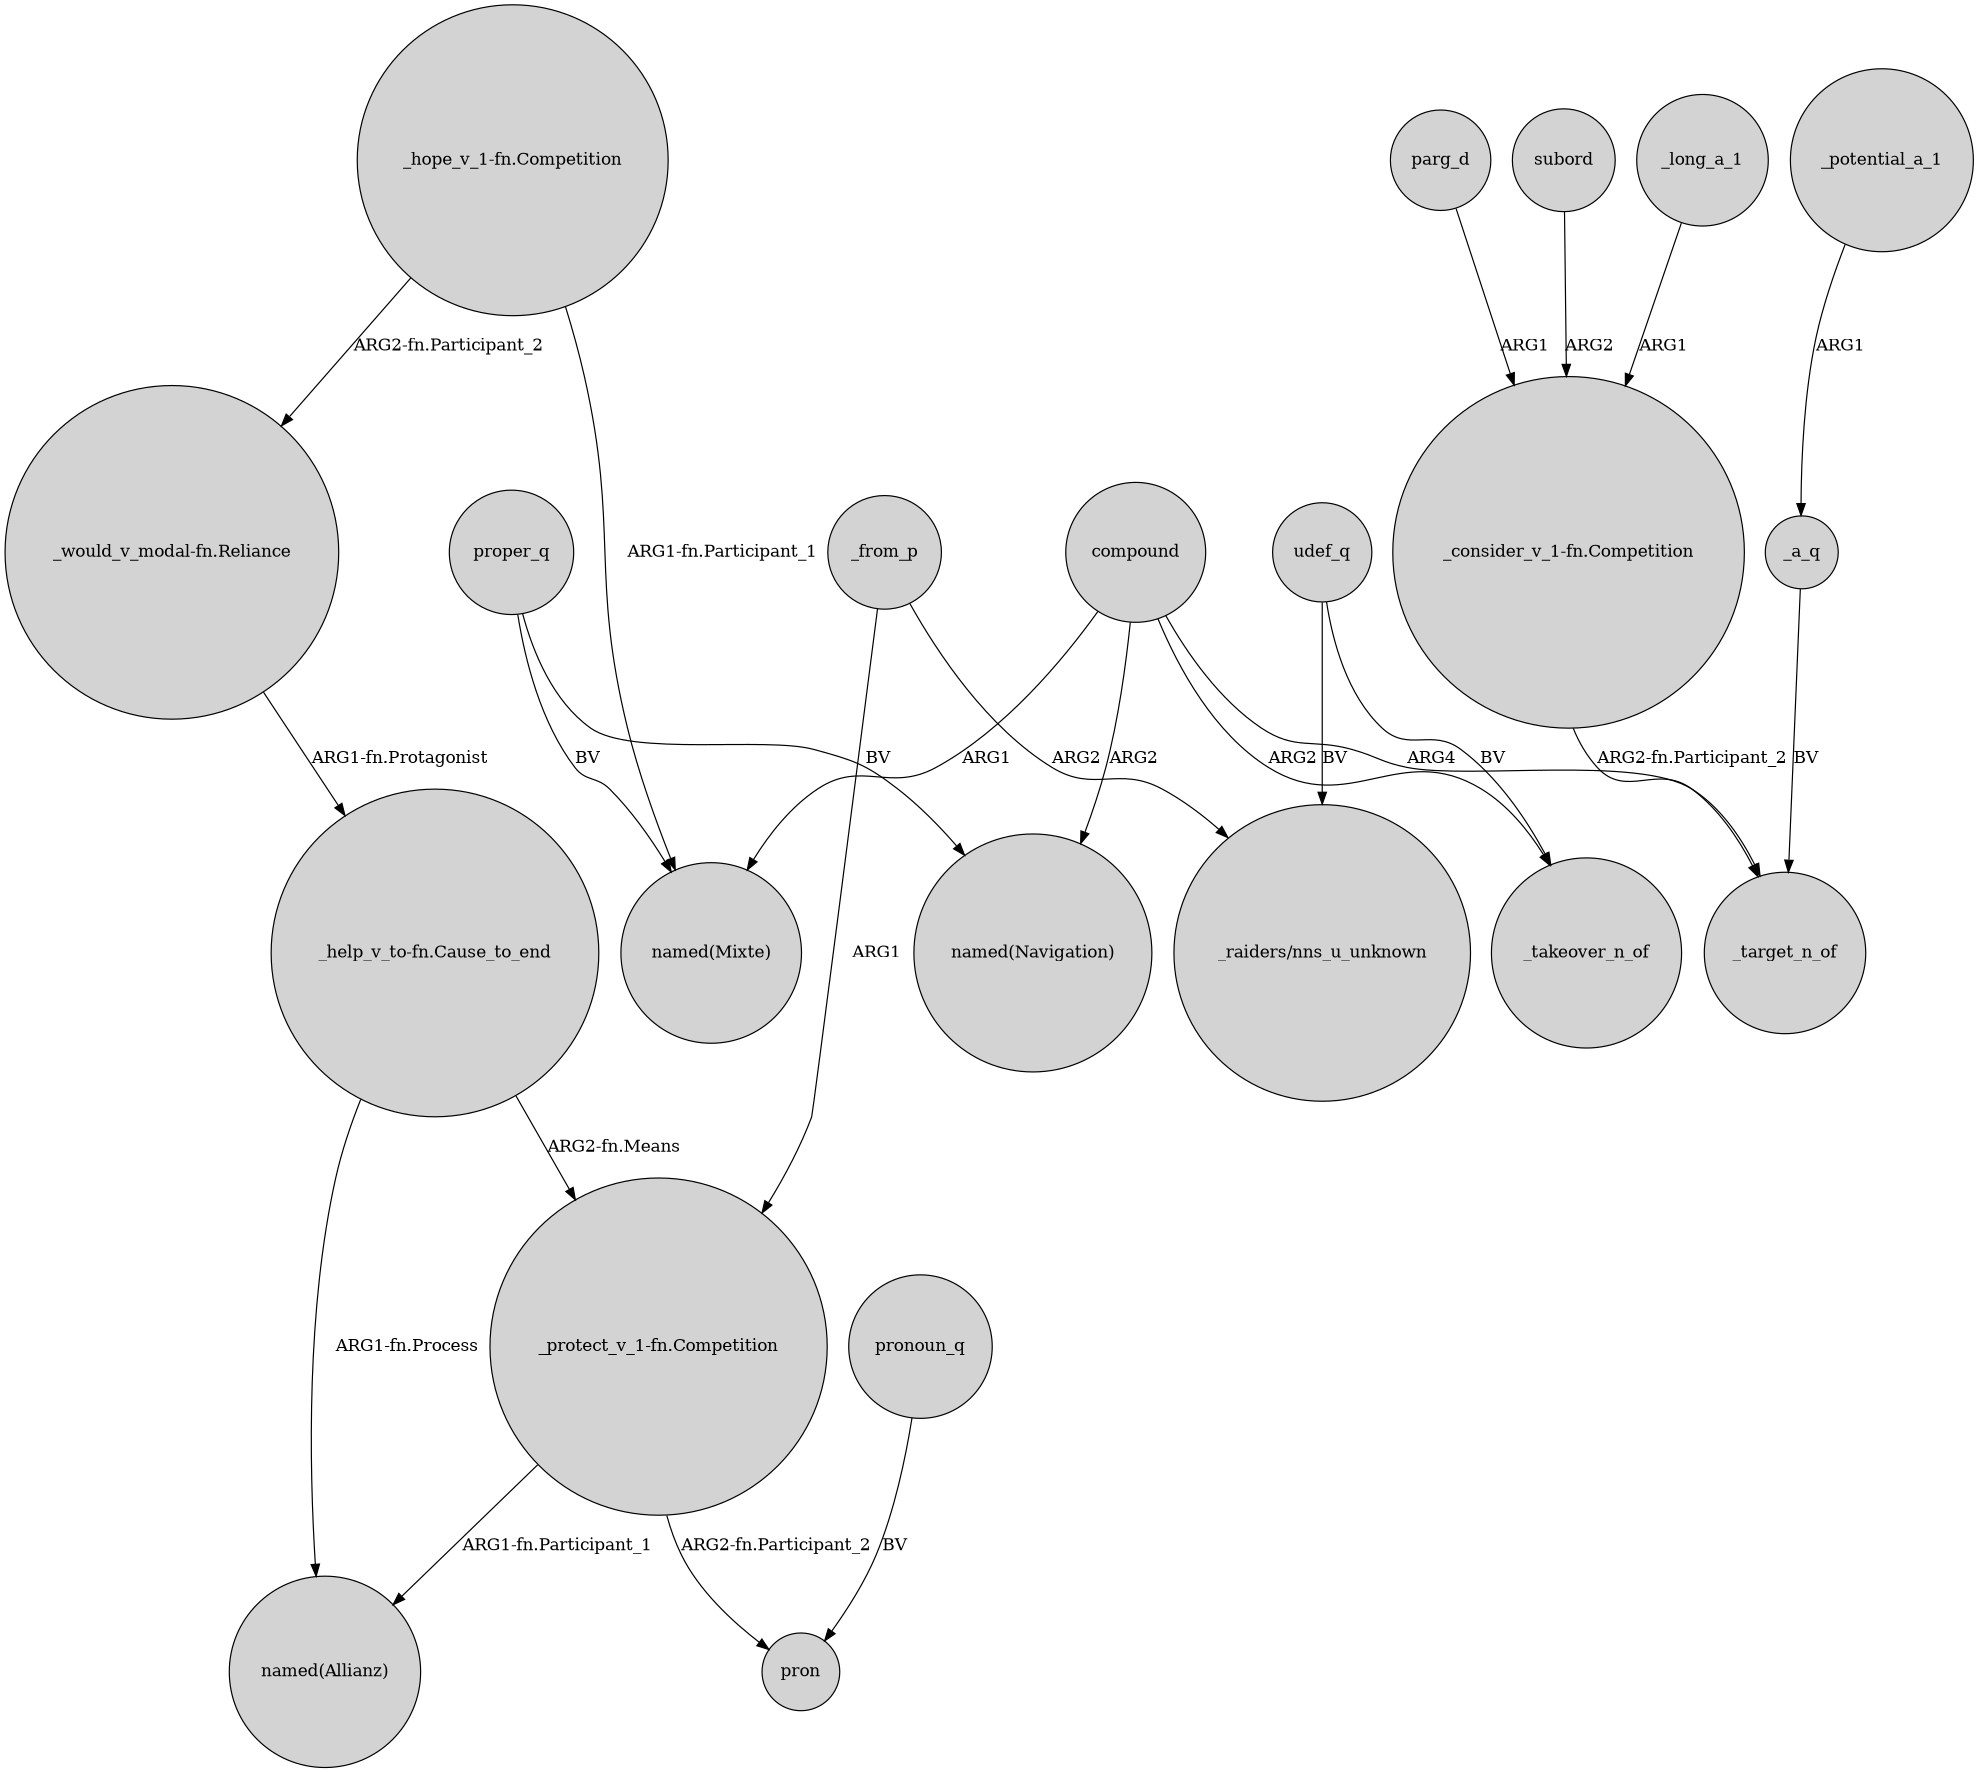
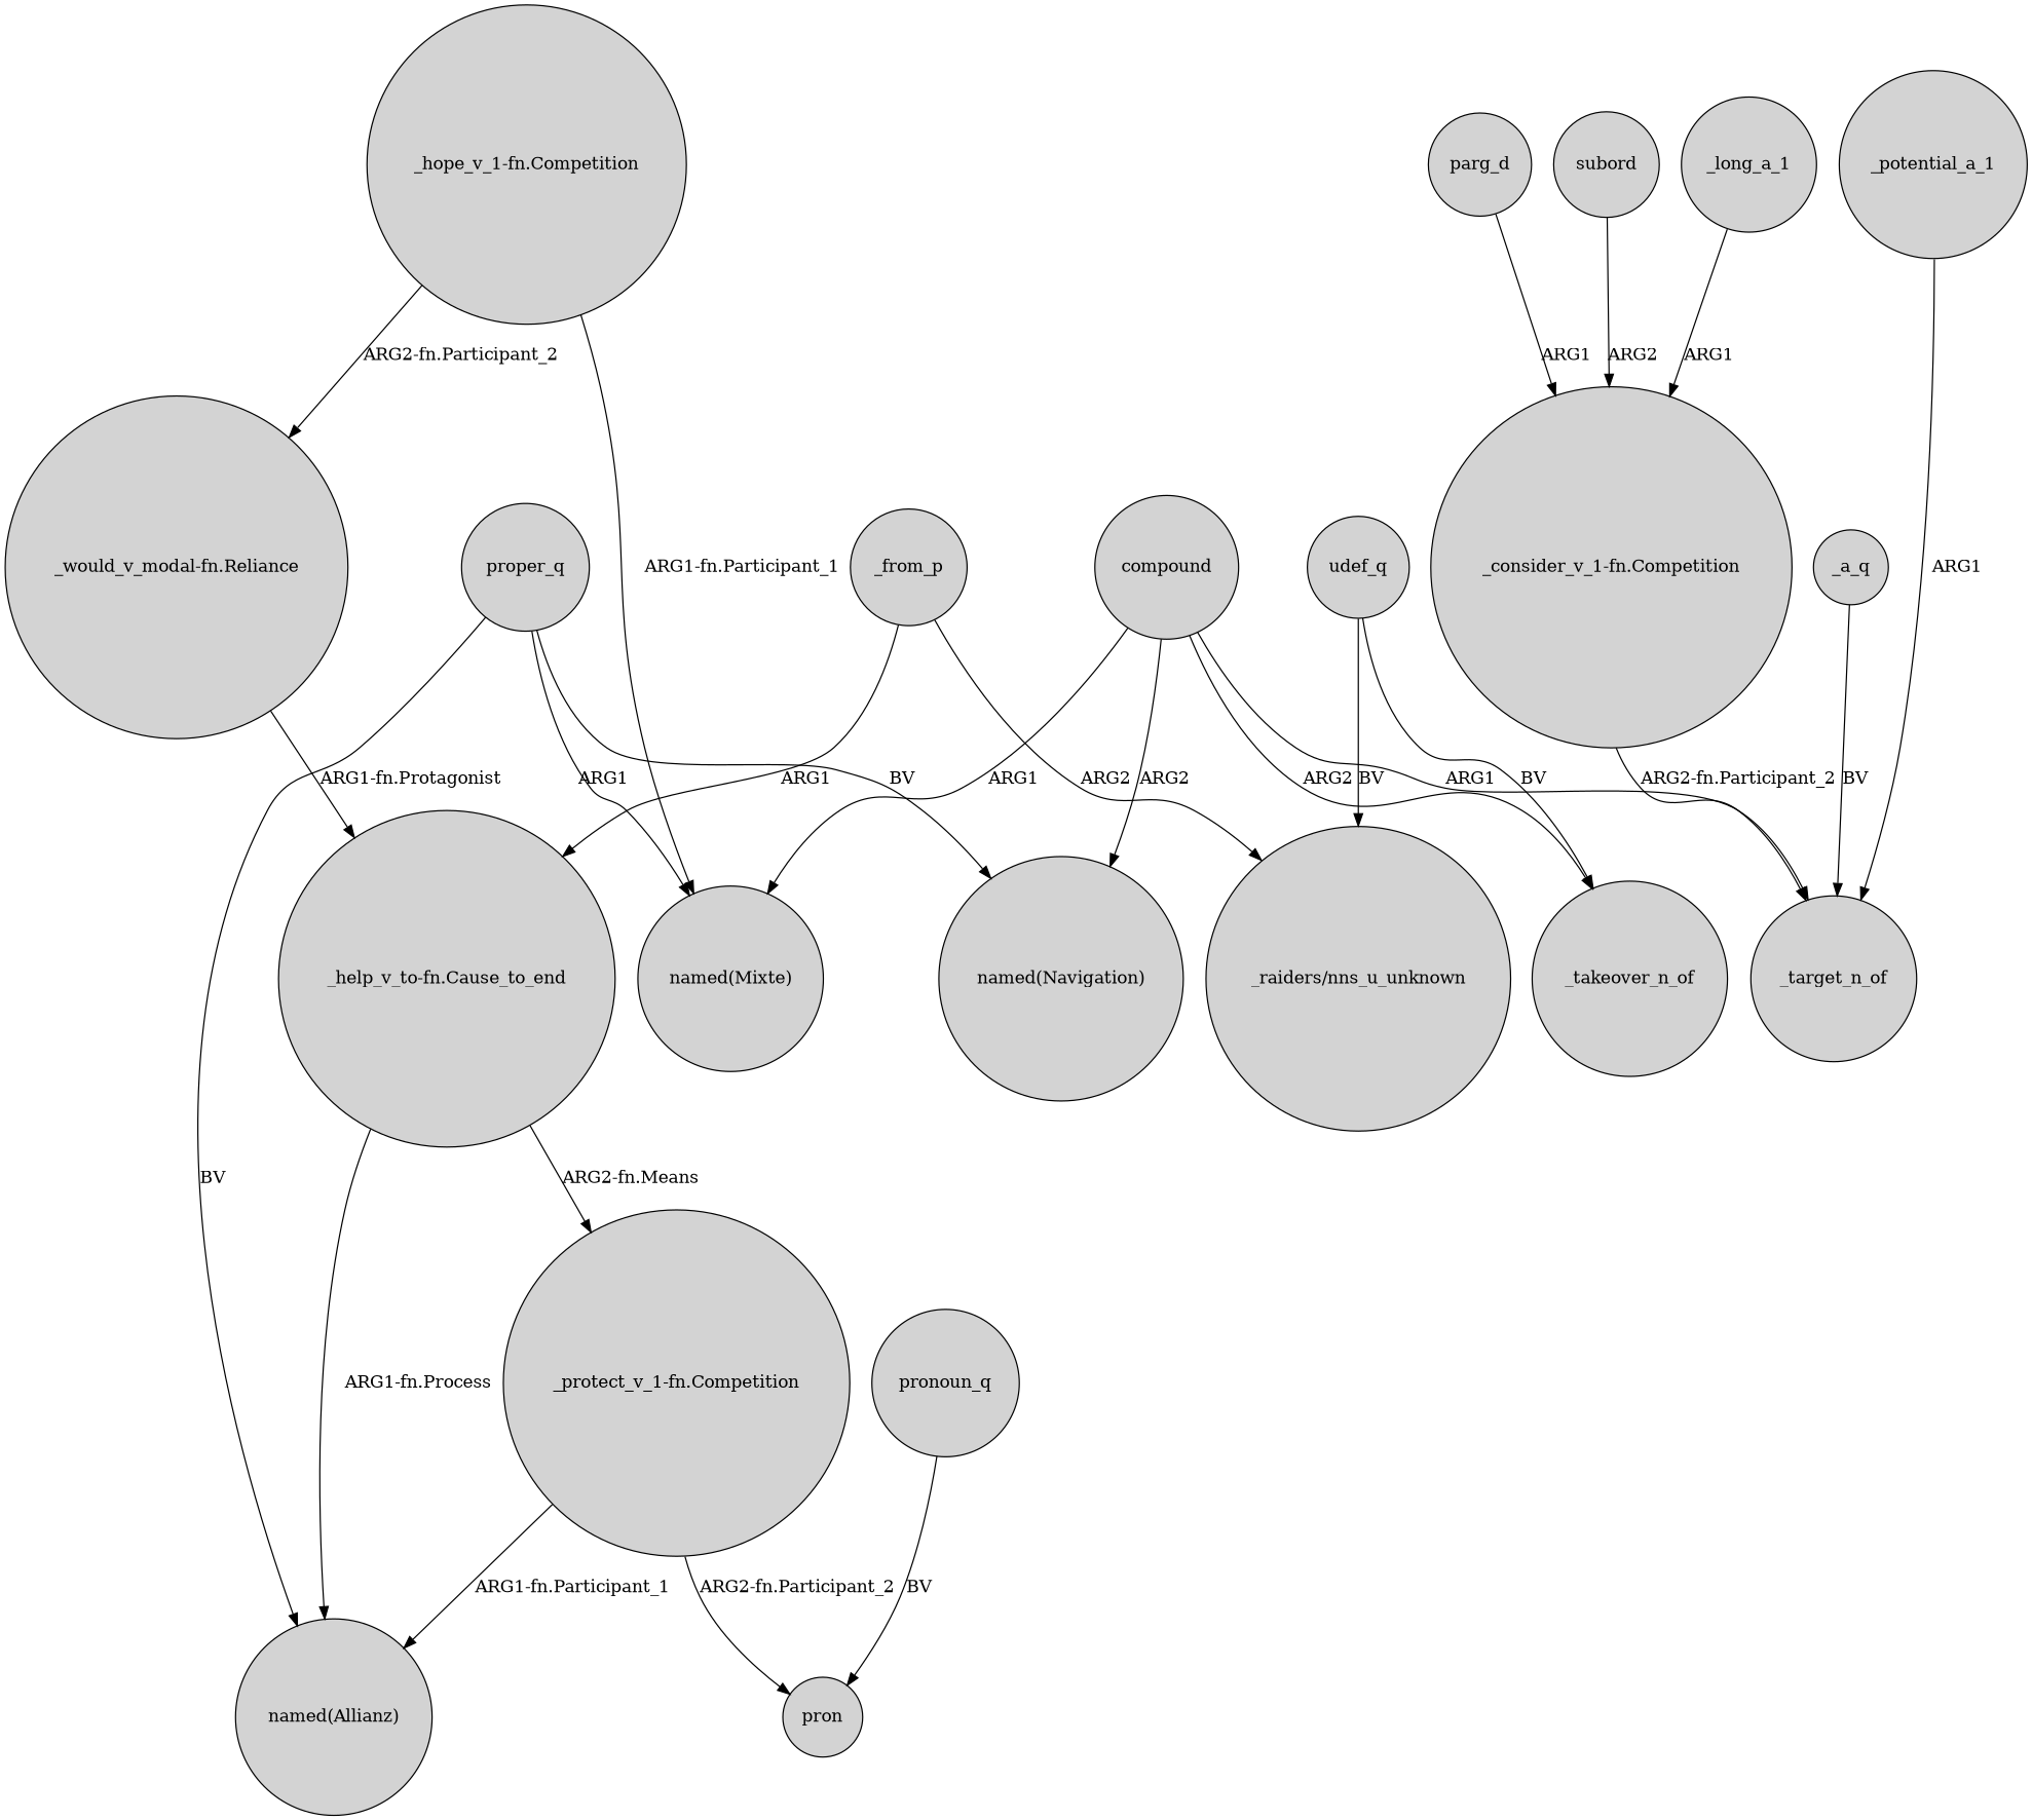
  digraph {
    node [shape=circle style=filled]
    _from_p
    "_protect_v_1-fn.Competition"
    "_raiders/nns_u_unknown"
    "named(Allianz)"
    pron
    compound
    _target_n_of
    "named(Navigation)"
    "named(Mixte)"
    _takeover_n_of
    proper_q
    "_consider_v_1-fn.Competition"
    "_hope_v_1-fn.Competition"
    "_would_v_modal-fn.Reliance"
    "_help_v_to-fn.Cause_to_end"
    parg_d
    pronoun_q
    udef_q
    subord
    _long_a_1
    _potential_a_1
    _a_q
-   _from_p -> "_protect_v_1-fn.Competition" [label=ARG1]
+   _from_p -> "_help_v_to-fn.Cause_to_end" [label=ARG1]
    _from_p -> "_raiders/nns_u_unknown" [label=ARG2]
    "_protect_v_1-fn.Competition" -> "named(Allianz)" [label="ARG1-fn.Participant_1"]
    "_protect_v_1-fn.Competition" -> pron [label="ARG2-fn.Participant_2"]
-   compound -> _target_n_of [label=ARG4]
+   compound -> _target_n_of [label=ARG1]
    compound -> "named(Navigation)" [label=ARG2]
    compound -> "named(Mixte)" [label=ARG1]
    compound -> _takeover_n_of [label=ARG2]
+   proper_q -> "named(Allianz)" [label=BV]
    proper_q -> "named(Navigation)" [label=BV]
-   proper_q -> "named(Mixte)" [label=BV]
+   proper_q -> "named(Mixte)" [label=ARG1]
    "_consider_v_1-fn.Competition" -> _target_n_of [label="ARG2-fn.Participant_2"]
    "_hope_v_1-fn.Competition" -> "named(Mixte)" [label="ARG1-fn.Participant_1"]
    "_hope_v_1-fn.Competition" -> "_would_v_modal-fn.Reliance" [label="ARG2-fn.Participant_2"]
    "_would_v_modal-fn.Reliance" -> "_help_v_to-fn.Cause_to_end" [label="ARG1-fn.Protagonist"]
    "_help_v_to-fn.Cause_to_end" -> "_protect_v_1-fn.Competition" [label="ARG2-fn.Means"]
    "_help_v_to-fn.Cause_to_end" -> "named(Allianz)" [label="ARG1-fn.Process"]
    parg_d -> "_consider_v_1-fn.Competition" [label=ARG1]
    pronoun_q -> pron [label=BV]
    udef_q -> "_raiders/nns_u_unknown" [label=BV]
    udef_q -> _takeover_n_of [label=BV]
    subord -> "_consider_v_1-fn.Competition" [label=ARG2]
    _long_a_1 -> "_consider_v_1-fn.Competition" [label=ARG1]
-   _potential_a_1 -> _a_q [label=ARG1]
+   _potential_a_1 -> _target_n_of [label=ARG1]
    _a_q -> _target_n_of [label=BV]
  }
